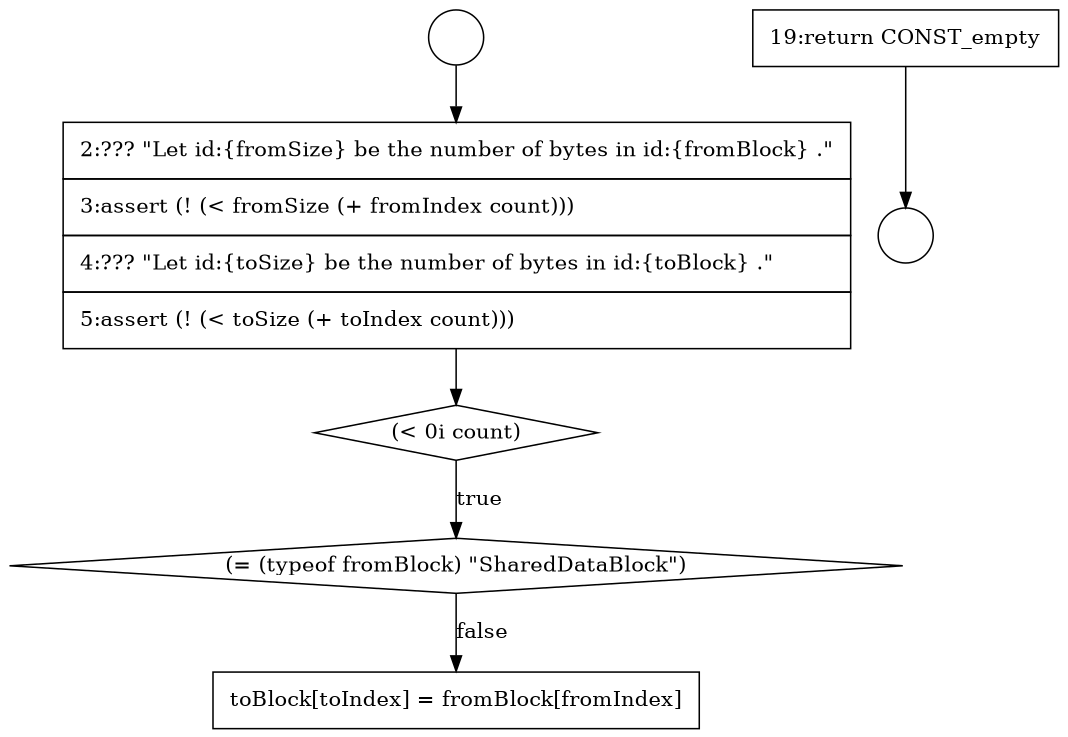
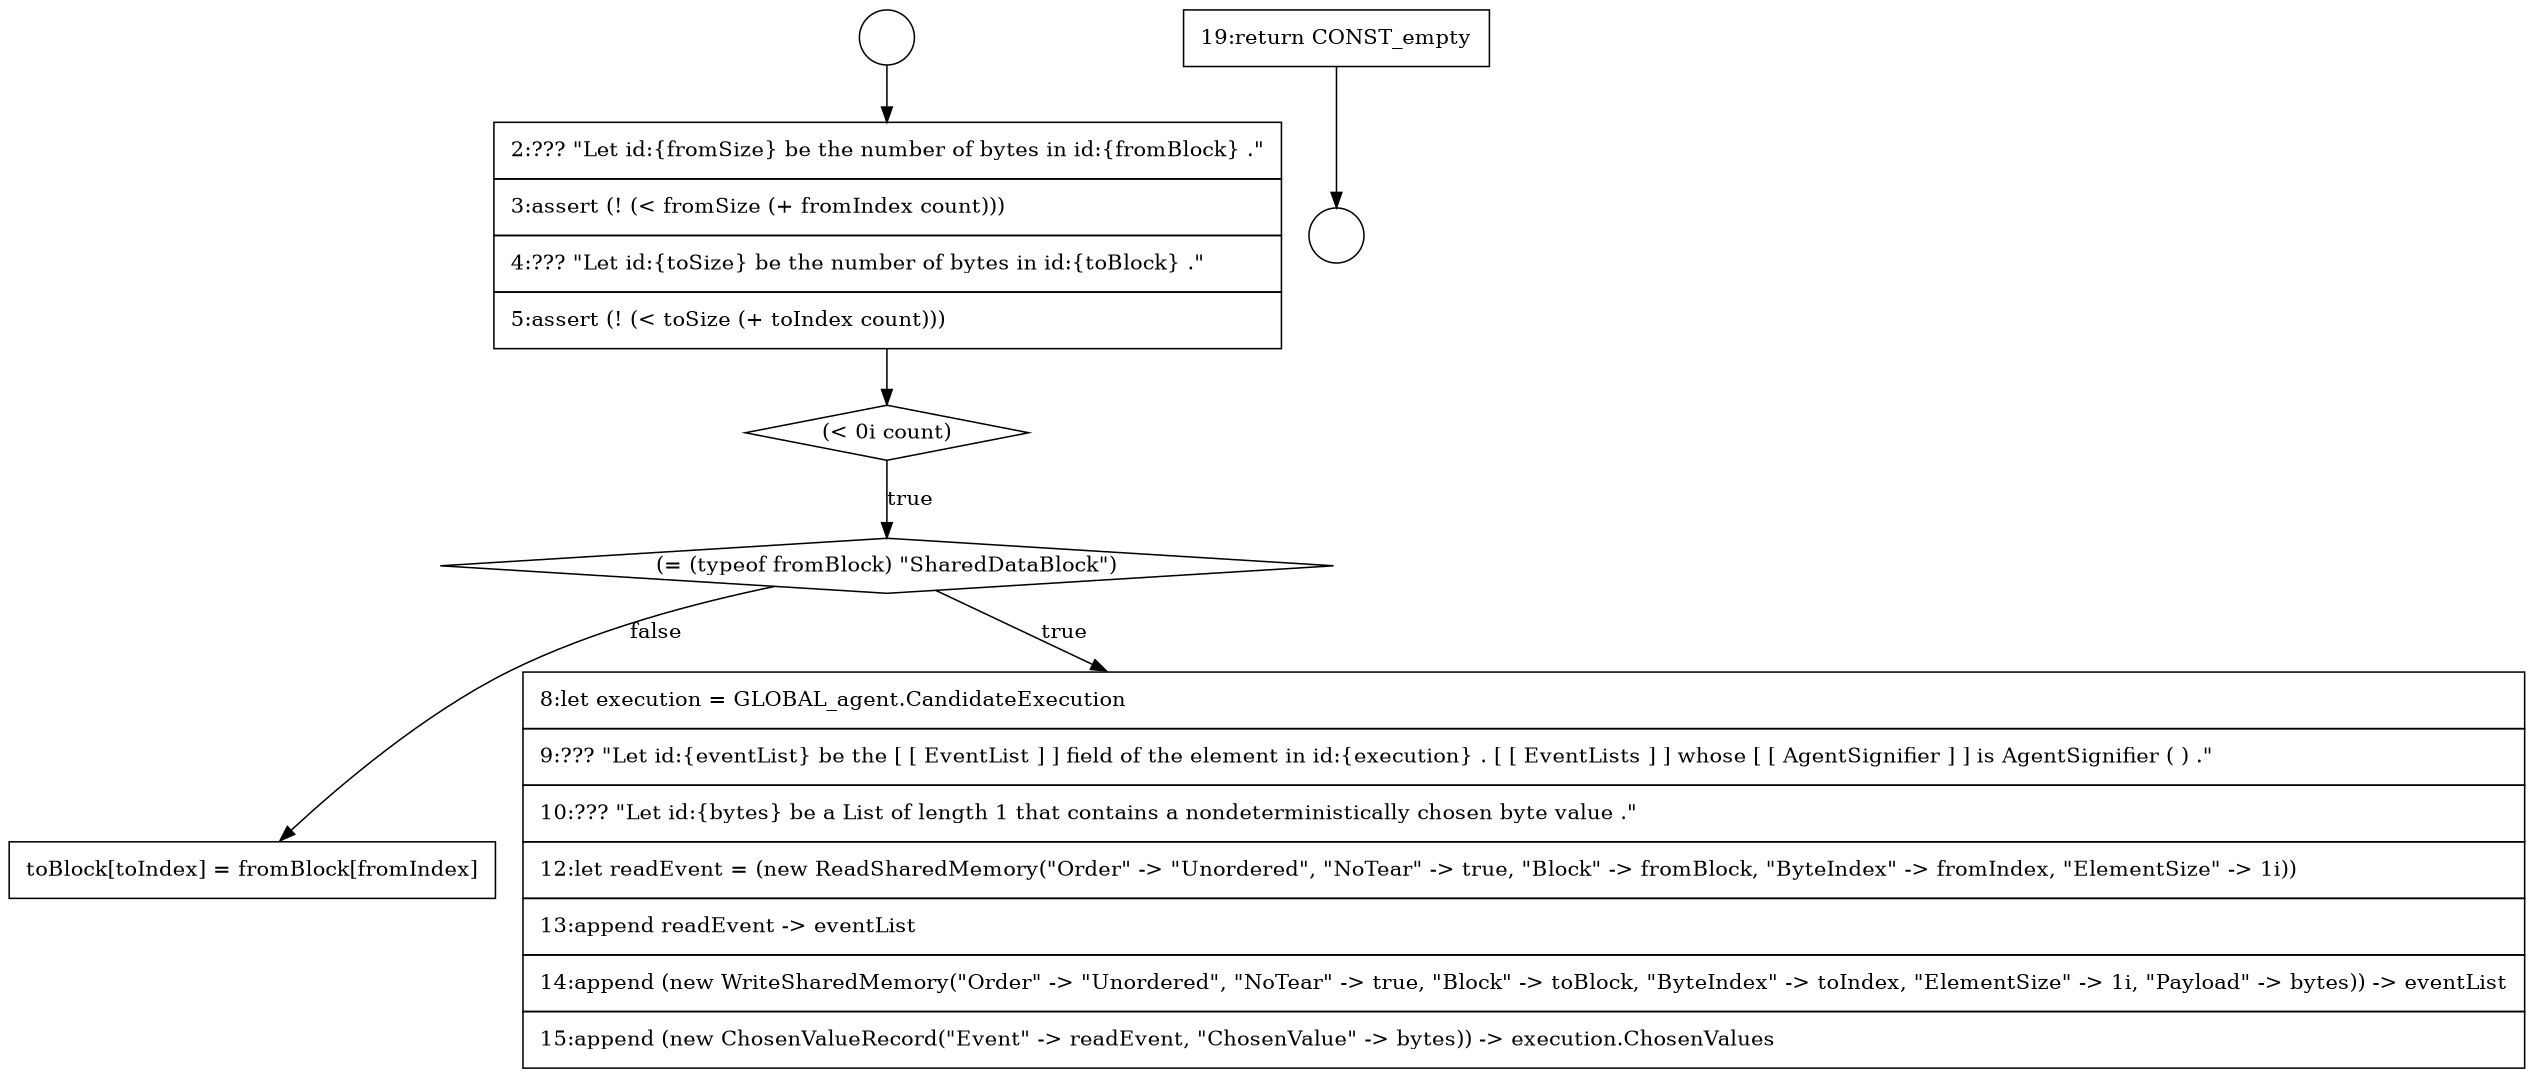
  digraph {
    node [color=black fillcolor=white shape=none style=filled]
    edge [color=black]
    n1 [label=<<font color="black">     <table border="0" cellborder="1" cellspacing="0" cellpadding="10">       <tr><td align="left">toBlock[toIndex] = fromBlock[fromIndex]</td></tr>     </table>   </font>> margin=0]
    n2 [label=<<font color="black">(= (typeof fromBlock) &quot;SharedDataBlock&quot;)</font>> shape=diamond]
+   n3 [label=<<font color="black">     <table border="0" cellborder="1" cellspacing="0" cellpadding="10">       <tr><td align="left">8:let execution = GLOBAL_agent.CandidateExecution</td></tr>       <tr><td align="left">9:??? &quot;Let id:{eventList} be the [ [ EventList ] ] field of the element in id:{execution} . [ [ EventLists ] ] whose [ [ AgentSignifier ] ] is AgentSignifier ( ) .&quot;</td></tr>       <tr><td align="left">10:??? &quot;Let id:{bytes} be a List of length 1 that contains a nondeterministically chosen byte value .&quot;</td></tr>       <tr><td align="left">12:let readEvent = (new ReadSharedMemory(&quot;Order&quot; -&gt; &quot;Unordered&quot;, &quot;NoTear&quot; -&gt; true, &quot;Block&quot; -&gt; fromBlock, &quot;ByteIndex&quot; -&gt; fromIndex, &quot;ElementSize&quot; -&gt; 1i))</td></tr>       <tr><td align="left">13:append readEvent -&gt; eventList</td></tr>       <tr><td align="left">14:append (new WriteSharedMemory(&quot;Order&quot; -&gt; &quot;Unordered&quot;, &quot;NoTear&quot; -&gt; true, &quot;Block&quot; -&gt; toBlock, &quot;ByteIndex&quot; -&gt; toIndex, &quot;ElementSize&quot; -&gt; 1i, &quot;Payload&quot; -&gt; bytes)) -&gt; eventList</td></tr>       <tr><td align="left">15:append (new ChosenValueRecord(&quot;Event&quot; -&gt; readEvent, &quot;ChosenValue&quot; -&gt; bytes)) -&gt; execution.ChosenValues</td></tr>     </table>   </font>> margin=0]
    n4 [label=" " shape=circle]
    n5 [label=<<font color="black">     <table border="0" cellborder="1" cellspacing="0" cellpadding="10">       <tr><td align="left">2:??? &quot;Let id:{fromSize} be the number of bytes in id:{fromBlock} .&quot;</td></tr>       <tr><td align="left">3:assert (! (&lt; fromSize (+ fromIndex count)))</td></tr>       <tr><td align="left">4:??? &quot;Let id:{toSize} be the number of bytes in id:{toBlock} .&quot;</td></tr>       <tr><td align="left">5:assert (! (&lt; toSize (+ toIndex count)))</td></tr>     </table>   </font>> margin=0]
    n6 [label=<<font color="black">(&lt; 0i count)</font>> shape=diamond]
    n7 [label=" " shape=circle]
    n8 [label=<<font color="black">     <table border="0" cellborder="1" cellspacing="0" cellpadding="10">       <tr><td align="left">19:return CONST_empty</td></tr>     </table>   </font>> margin=0]
    n2 -> n1 [label=<<font color="black">false</font>>]
+   n2 -> n3 [label=<<font color="black">true</font>>]
    n4 -> n5
    n5 -> n6
    n6 -> n2 [label=<<font color="black">true</font>>]
    n8 -> n7
  }
